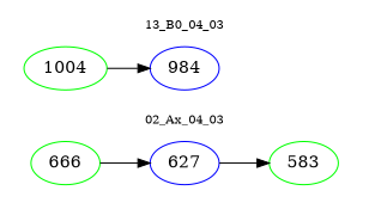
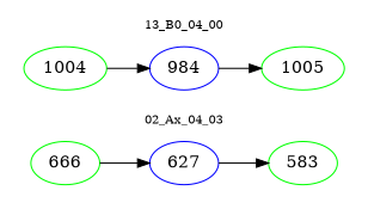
  digraph {
    fontname="DejaVu Serif"
    rankdir=LR
    node [color=green fontname="DejaVu Serif"]
    edge [color=black fontname="DejaVu Serif"]
    n1 [label=666]
    n2 [color=blue label=627]
    n3 [label=583]
    n4 [label=1004]
    n5 [color=blue label=984]
+   n6 [label=1005]
    subgraph cluster_1 {
      color=white
      fontsize=10
      label="02_Ax_04_03"
      n1
      n2
      n3
    }
    subgraph cluster_2 {
      color=white
      fontsize=10
-     label="13_B0_04_03"
+     label="13_B0_04_00"
      n4
      n5
+     n6
    }
    n1 -> n2
    n2 -> n3
    n4 -> n5
+   n5 -> n6
  }
